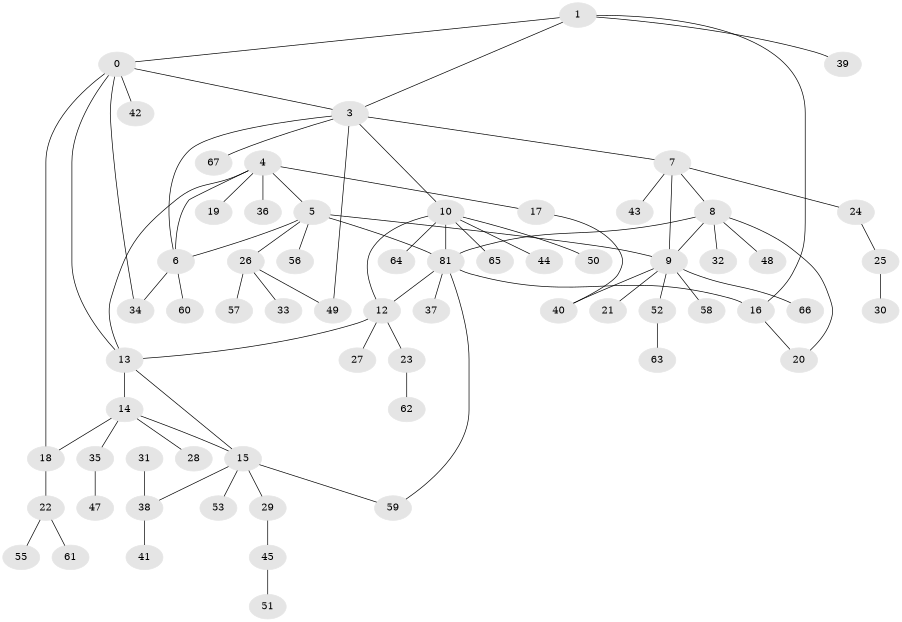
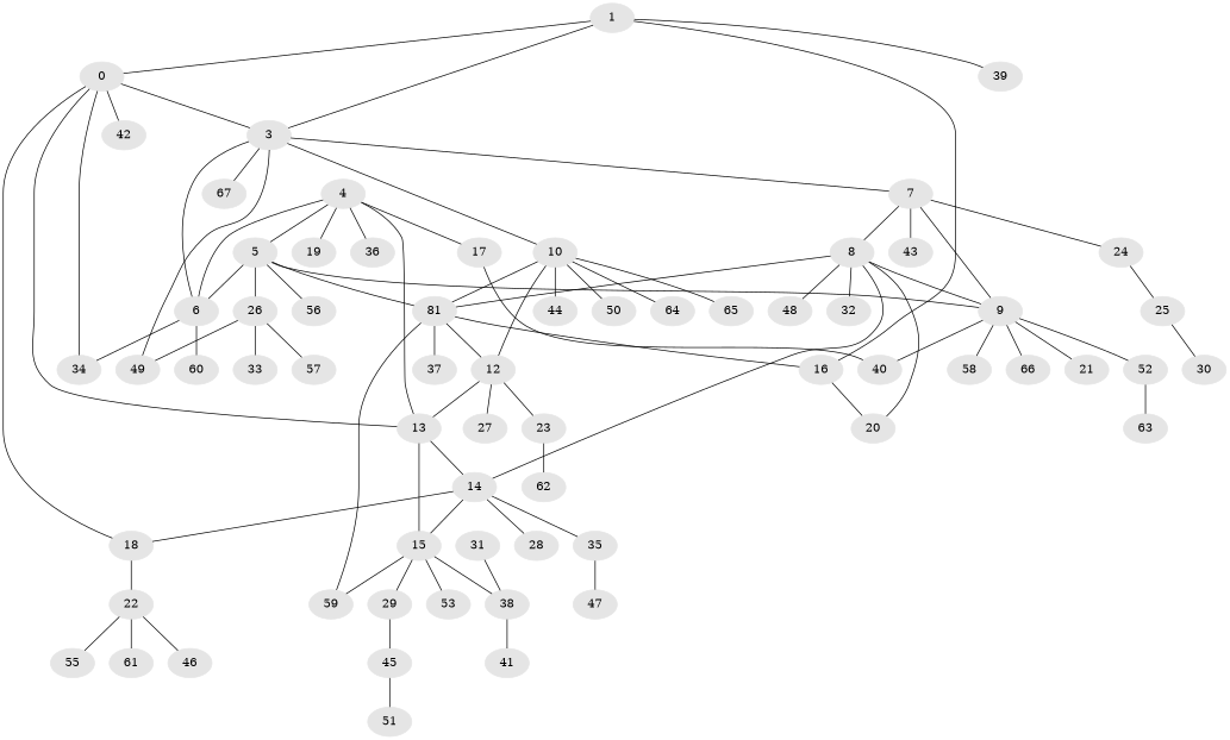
  graph {
    node [color=gray90 style=filled]
    n1 [label=0]
    1
    3
    16
    39
    13
    18
    34
    42
    6
    7
    10
    49
    67
    20
    14
    15
    22
    60
    9
    8
    24
    43
    n24 [label=81]
    12
    44
    50
    64
    65
    4
    5
    17
    19
    36
    26
    56
    40
    21
    52
    58
    66
    37
    59
    33
    57
    32
    48
    25
    28
    35
    63
    23
    27
    62
    29
    53
    38
    47
    45
    31
+   46
    55
    61
    30
    51
    41
    n1 -- 3
    n1 -- 13
    n1 -- 18
    n1 -- 34
    n1 -- 42
    1 -- n1
    1 -- 3
    1 -- 16
    1 -- 39
    3 -- 6
    3 -- 7
    3 -- 10
    3 -- 49
    3 -- 67
    16 -- 20
    13 -- 14
    13 -- 15
    18 -- 22
    6 -- 34
    6 -- 60
    7 -- 9
    7 -- 8
    7 -- 24
    7 -- 43
    10 -- n24
    10 -- 12
    10 -- 44
    10 -- 50
    10 -- 64
    10 -- 65
    14 -- 18
    14 -- 15
    14 -- 28
    14 -- 35
    15 -- 59
    15 -- 29
    15 -- 53
    15 -- 38
+   22 -- 46
    22 -- 55
    22 -- 61
    9 -- 40
    9 -- 21
    9 -- 52
    9 -- 58
    9 -- 66
    8 -- 20
+   8 -- 14
    8 -- 9
    8 -- n24
    8 -- 32
    8 -- 48
    24 -- 25
    n24 -- 16
    n24 -- 12
    n24 -- 37
    n24 -- 59
    12 -- 13
    12 -- 23
    12 -- 27
    4 -- 13
    4 -- 6
    4 -- 5
    4 -- 17
    4 -- 19
    4 -- 36
    5 -- 6
    5 -- 9
    5 -- n24
    5 -- 26
    5 -- 56
    17 -- 40
    26 -- 49
    26 -- 33
    26 -- 57
    52 -- 63
    25 -- 30
    35 -- 47
    23 -- 62
    29 -- 45
    38 -- 41
    45 -- 51
    31 -- 38
  }
